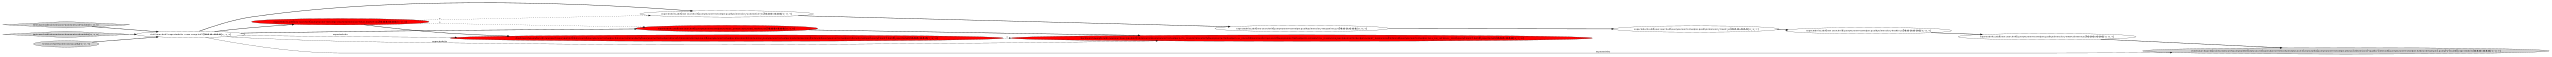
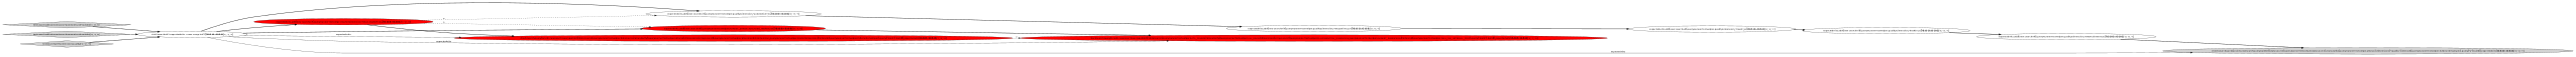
  digraph {
    rankdir=LR
    fontname="Fira Sans"
    node [fillcolor=white shape=ellipse style=filled fontname="Fira Sans"]
    edge [style=bold fontname="Fira Sans"]
    n1 [fillcolor=red label="checkSearchQuery(Druids.newSearchQueryBuilder().dataSource(QueryRunnerTestHelper.DATA_SOURCE).granularity(QueryRunnerTestHelper.ALL_GRAN).dimensions(Arrays.asList(QueryRunnerTestHelper.PLACEMENTISH_DIMENSION,QueryRunnerTestHelper.MARKET_DIMENSION)).intervals(QueryRunnerTestHelper.FULL_ON_INTERVAL_SPEC).query(\"mark\").build(),expectedHits)@@@5@@@['0', '1', '0']"]
    n2 [label="expectedHits.add(new SearchHit(QueryRunnerTestHelper.qualityDimension,\"automotive\",93))@@@4@@@['0', '0', '1']"]
    n3 [label="expectedHits.add(new SearchHit(QueryRunnerTestHelper.qualityDimension,\"mezzanine\",279))@@@5@@@['0', '0', '1']"]
    n4 [fillcolor=lightgray label="testSearchWithDimensionsPlacementAndProvider['1', '0', '0']" shape=diamond]
    n5 [label="List<SearchHit> expectedHits = new ArrayList<>()@@@3@@@['1', '1', '1']"]
    n6 [fillcolor=red label="expectedHits.add(new SearchHit(QueryRunnerTestHelper.marketDimension,\"total_market\",186))@@@4@@@['1', '0', '0']"]
    n7 [fillcolor=red label="expectedHits.add(new SearchHit(QueryRunnerTestHelper.MARKET_DIMENSION,\"total_market\",186))@@@4@@@['0', '1', '0']"]
    n8 [fillcolor=red label="checkSearchQuery(Druids.newSearchQueryBuilder().dataSource(QueryRunnerTestHelper.dataSource).granularity(QueryRunnerTestHelper.allGran).dimensions(Arrays.asList(QueryRunnerTestHelper.placementishDimension,QueryRunnerTestHelper.marketDimension)).intervals(QueryRunnerTestHelper.fullOnIntervalSpec).query(\"mark\").build(),expectedHits)@@@5@@@['1', '0', '0']"]
    n9 [label="expectedHits.add(new SearchHit(QueryRunnerTestHelper.qualityDimension,\"travel\",93))@@@6@@@['0', '0', '1']"]
    n10 [label="expectedHits.add(new SearchHit(QueryRunnerTestHelper.qualityDimension,\"health\",93))@@@7@@@['0', '0', '1']"]
    n11 [fillcolor=lightgray label="checkSearchQuery(Druids.newSearchQueryBuilder().dataSource(QueryRunnerTestHelper.dataSource).granularity(QueryRunnerTestHelper.allGran).dimensions(\"quality\").intervals(QueryRunnerTestHelper.fullOnIntervalSpec).query(\"a\").build(),expectedHits)@@@9@@@['0', '0', '1']"]
    n12 [fillcolor=lightgray label="testSearchWithDimensionsPlacementAndProvider['0', '1', '0']" shape=diamond]
    n13 [label="expectedHits.add(new SearchHit(QueryRunnerTestHelper.qualityDimension,\"entertainment\",93))@@@8@@@['0', '0', '1']"]
-   n14 [fillcolor=lightgray label="testSearchWithDimensionQuality['0', '0', '1']"]
+   n14 [fillcolor=lightgray label="testSearchWithDimensionQuality['0', '0', '1']" shape=diamond]
    n2 -> n3
    n3 -> n9
    n4 -> n5
    n5 -> n1 [label=expectedHits style=solid]
    n5 -> n2
    n5 -> n6
    n5 -> n7
    n5 -> n8 [label=expectedHits style=solid]
    n5 -> n11 [label=expectedHits style=solid]
    n6 -> n2 [label=0 style=dashed]
    n6 -> n7 [label=0 style=dashed]
    n6 -> n8
    n7 -> n1
    n8 -> n1 [label=0 style=dashed]
    n9 -> n10
    n10 -> n13
    n12 -> n5
    n13 -> n11
    n14 -> n5
  }
